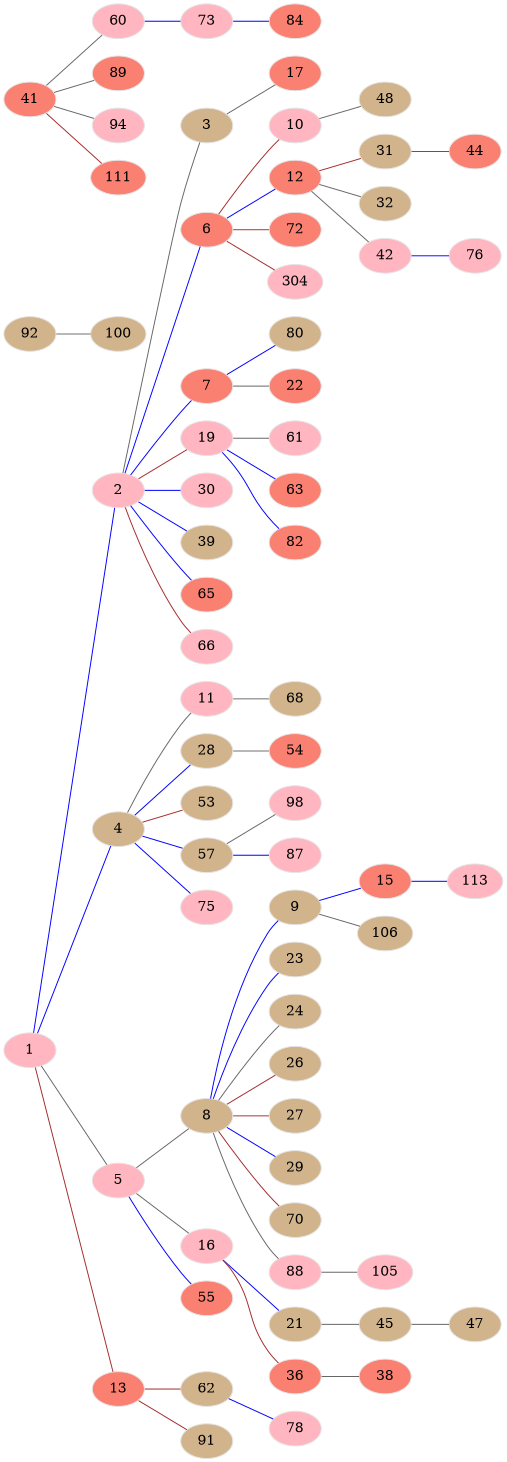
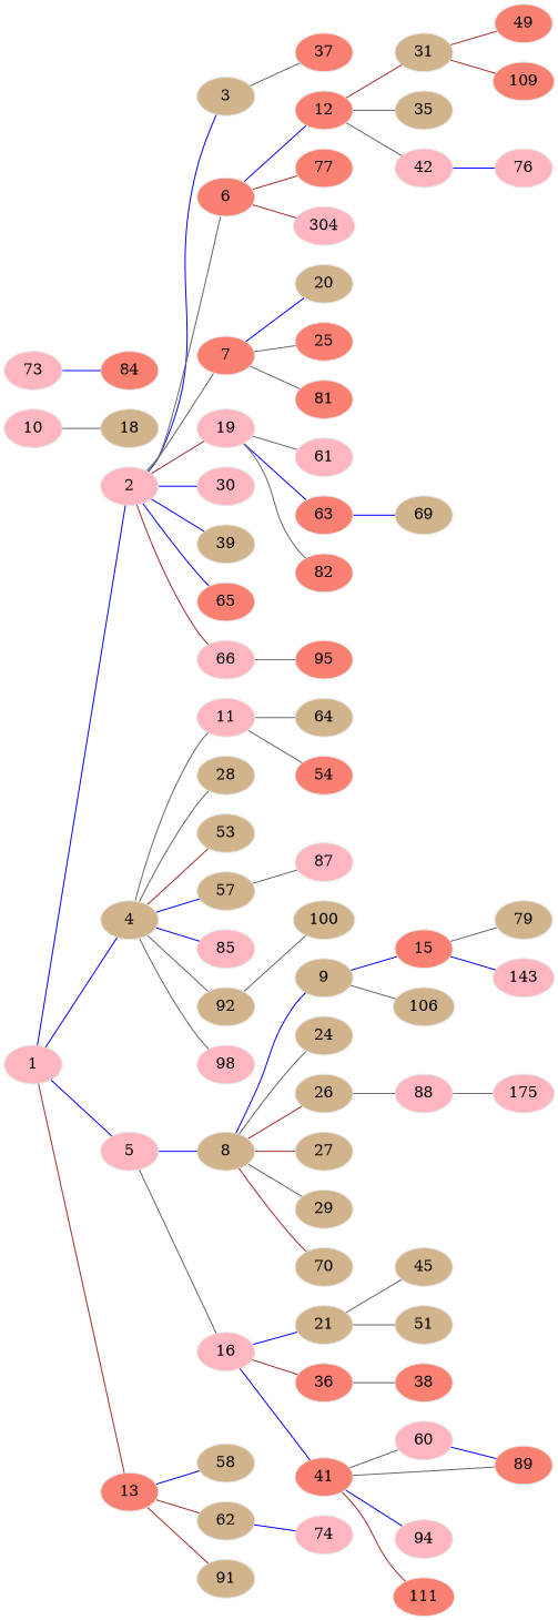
  graph {
    rankdir=LR
    node [color=gray90 fillcolor=tan style=filled]
    edge [color=gray40]
    1 [fillcolor=lightpink super="+108"]
    2 [fillcolor=lightpink super="+18"]
    4 [super="+40"]
    5 [fillcolor=lightpink super="+46"]
    13 [fillcolor=salmon super="+59"]
    3 [super="+22"]
    6 [fillcolor=salmon super="+56"]
    7 [fillcolor=salmon]
    19 [fillcolor=lightpink super="+34"]
    30 [fillcolor=lightpink]
    39 [super="+49"]
    65 [fillcolor=salmon]
    66 [fillcolor=lightpink super="+80"]
    11 [fillcolor=lightpink super="+43"]
    28 [super="+114"]
    53
    57
-   85 [fillcolor=lightpink label=75]
+   85 [fillcolor=lightpink]
    92 [super="+107"]
    98 [fillcolor=lightpink]
    8 [super="+14"]
    16 [fillcolor=lightpink super="+17"]
-   55 [fillcolor=salmon]
+   58
    62
    n26 [label=91 super="+96"]
-   37 [fillcolor=salmon super="+77" label=17]
+   37 [fillcolor=salmon super="+77"]
    10 [fillcolor=lightpink super="+50"]
    12 [fillcolor=salmon super="+32"]
-   72 [fillcolor=salmon]
+   72 [fillcolor=salmon label=77]
    n31 [fillcolor=lightpink label=304]
-   20 [super="+83" label=80]
-   25 [fillcolor=salmon label=22]
+   20 [super="+83"]
+   25 [fillcolor=salmon]
+   81 [fillcolor=salmon]
    61 [fillcolor=lightpink]
    63 [fillcolor=salmon super="+75"]
    82 [fillcolor=salmon]
-   64 [label=68]
+   95 [fillcolor=salmon super="+99"]
+   64
    54 [fillcolor=salmon super="+97"]
    87 [fillcolor=lightpink super="+101"]
    100
    9 [super="+33"]
-   23 [super="+112"]
    24
    26
    27
    29
    70
    88 [fillcolor=lightpink super="+103"]
    21 [super="+110"]
    36 [fillcolor=salmon super="+67"]
    41 [fillcolor=salmon super="+68"]
-   48 [super="+52"]
+   48 [super="+52" label=18]
    31
-   35 [super="+90" label=32]
+   35 [super="+90"]
    42 [fillcolor=lightpink]
    15 [fillcolor=salmon]
    106
-   105 [fillcolor=lightpink]
-   113 [fillcolor=lightpink]
-   44 [fillcolor=salmon super="+102"]
+   105 [fillcolor=lightpink label=175]
+   79
+   113 [fillcolor=lightpink label=143]
+   44 [fillcolor=salmon super="+102" label=49]
+   109 [fillcolor=salmon]
    76 [fillcolor=lightpink]
-   78 [fillcolor=lightpink]
+   78 [fillcolor=lightpink label=74]
    45 [super="+93"]
+   51
    38 [fillcolor=salmon]
    60 [fillcolor=lightpink super="+74"]
    89 [fillcolor=salmon]
    94 [fillcolor=lightpink]
    111 [fillcolor=salmon]
-   47
+   69 [super="+91"]
    73 [fillcolor=lightpink super="+86"]
    84 [fillcolor=salmon]
    1 -- 2 [color=blue]
    1 -- 4 [color=blue]
-   1 -- 5
+   1 -- 5 [color=blue]
    1 -- 13 [color=brown]
-   2 -- 3
-   2 -- 6 [color=blue]
-   2 -- 7 [color=blue]
+   2 -- 3 [color=blue]
+   2 -- 6
+   2 -- 7
    2 -- 19 [color=brown]
    2 -- 30 [color=blue]
    2 -- 39 [color=blue]
    2 -- 65 [color=blue]
    2 -- 66 [color=brown]
    4 -- 11
-   4 -- 28 [color=blue]
+   4 -- 28
    4 -- 53 [color=brown]
    4 -- 57 [color=blue]
    4 -- 85 [color=blue]
-   57 -- 98
-   5 -- 8
+   4 -- 92
+   4 -- 98
+   5 -- 8 [color=blue]
    5 -- 16
-   5 -- 55 [color=blue]
+   13 -- 58 [color=blue]
    13 -- 62 [color=brown]
    13 -- n26 [color=brown]
    3 -- 37
-   6 -- 10 [color=brown]
    6 -- 12 [color=blue]
    6 -- 72 [color=brown]
    6 -- n31 [color=brown]
    7 -- 20 [color=blue]
    7 -- 25
+   7 -- 81
    19 -- 61
    19 -- 63 [color=blue]
-   19 -- 82 [color=blue]
+   19 -- 82
+   66 -- 95
    11 -- 64
-   28 -- 54
-   57 -- 87 [color=blue]
+   11 -- 54
+   57 -- 87
    92 -- 100
    8 -- 9 [color=blue]
-   8 -- 23 [color=blue]
    8 -- 24
    8 -- 26 [color=brown]
    8 -- 27 [color=brown]
-   8 -- 29 [color=blue]
+   8 -- 29
    8 -- 70 [color=brown]
-   8 -- 88
+   26 -- 88
    16 -- 21 [color=blue]
    16 -- 36 [color=brown]
+   16 -- 41 [color=blue]
    62 -- 78 [color=blue]
    10 -- 48
    12 -- 31 [color=brown]
    12 -- 35
    12 -- 42
+   63 -- 69 [color=blue]
    9 -- 15 [color=blue]
    9 -- 106
    88 -- 105
    21 -- 45
+   21 -- 51
    36 -- 38
    41 -- 60
    41 -- 89
-   41 -- 94
+   41 -- 94 [color=blue]
    41 -- 111 [color=brown]
    31 -- 44 [color=brown]
+   31 -- 109 [color=brown]
    42 -- 76 [color=blue]
+   15 -- 79
    15 -- 113 [color=blue]
-   45 -- 47
-   60 -- 73 [color=blue]
+   60 -- 89 [color=blue]
    73 -- 84 [color=blue]
  }
